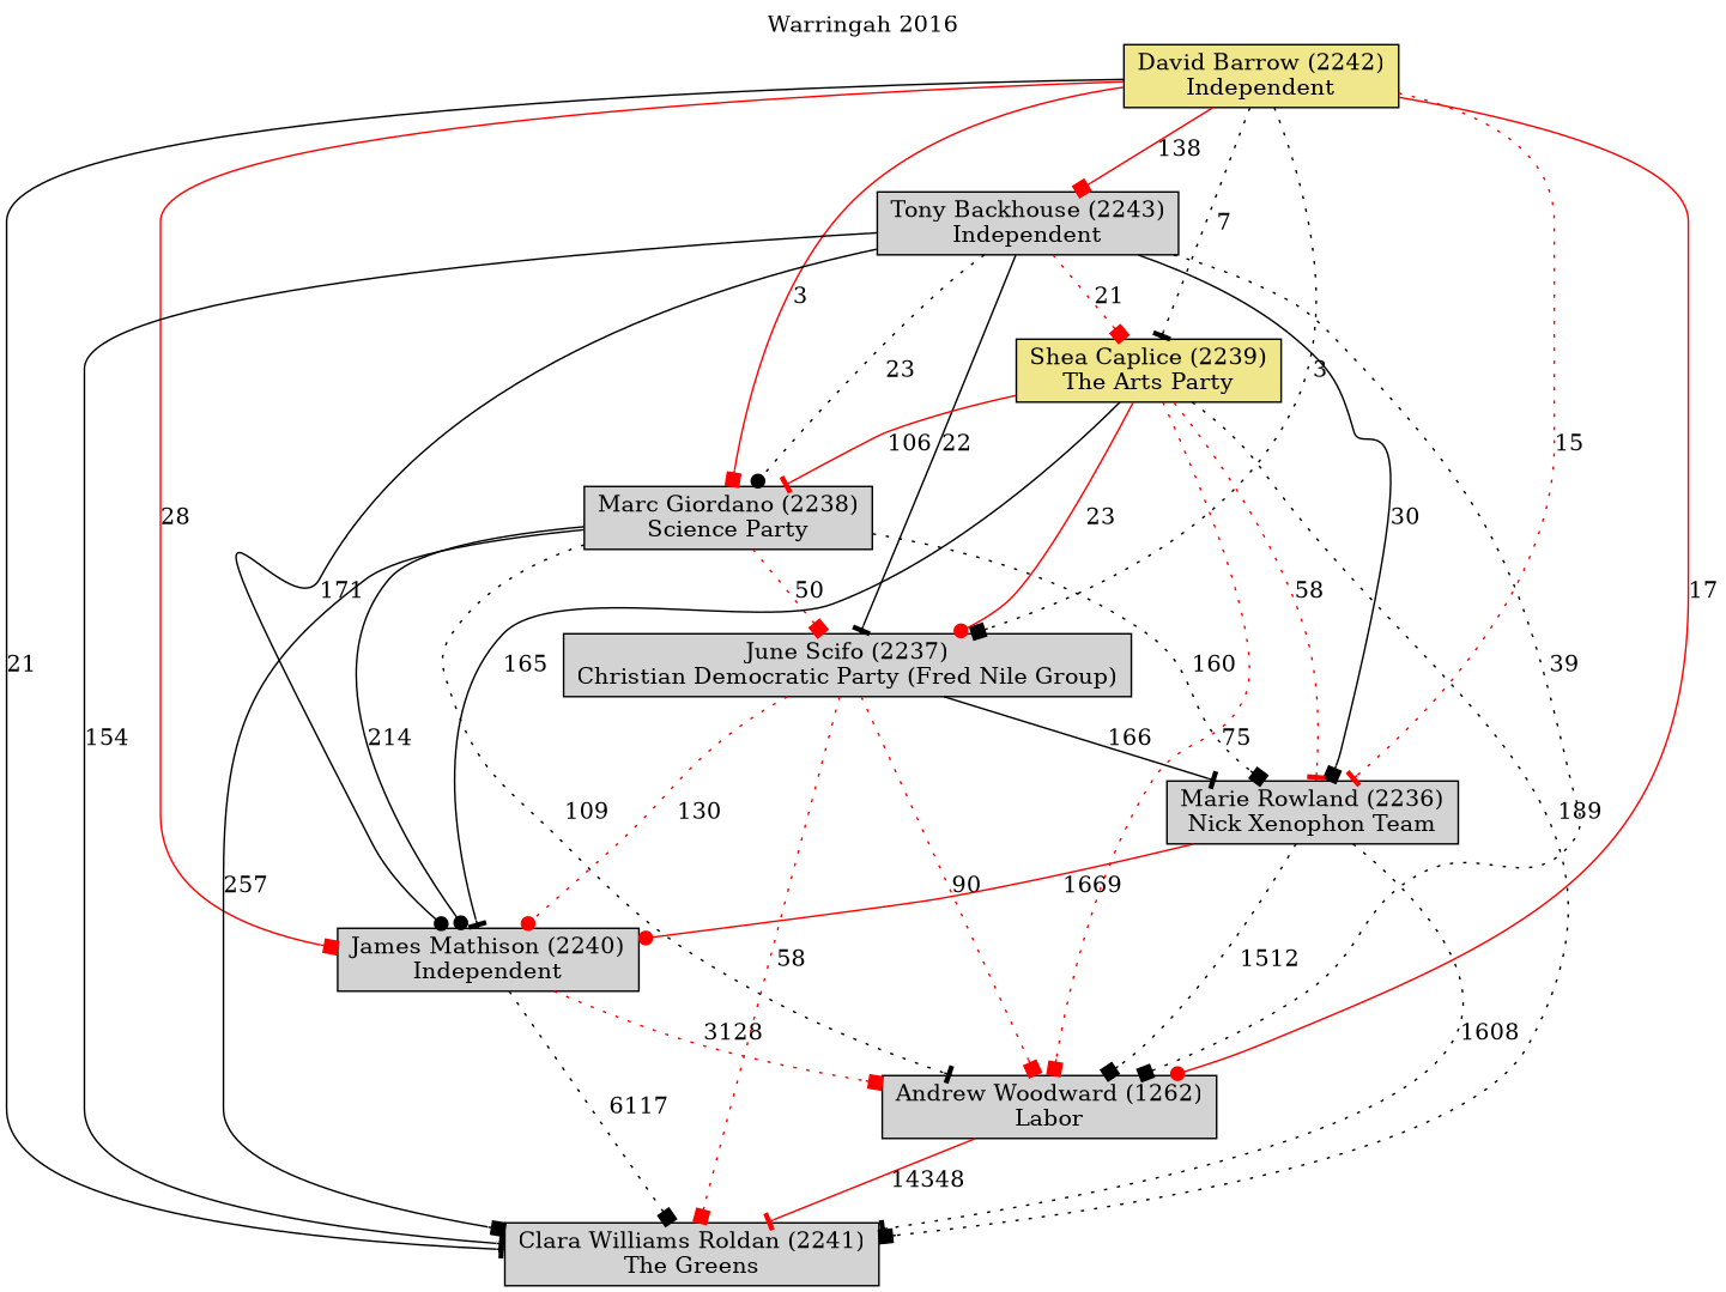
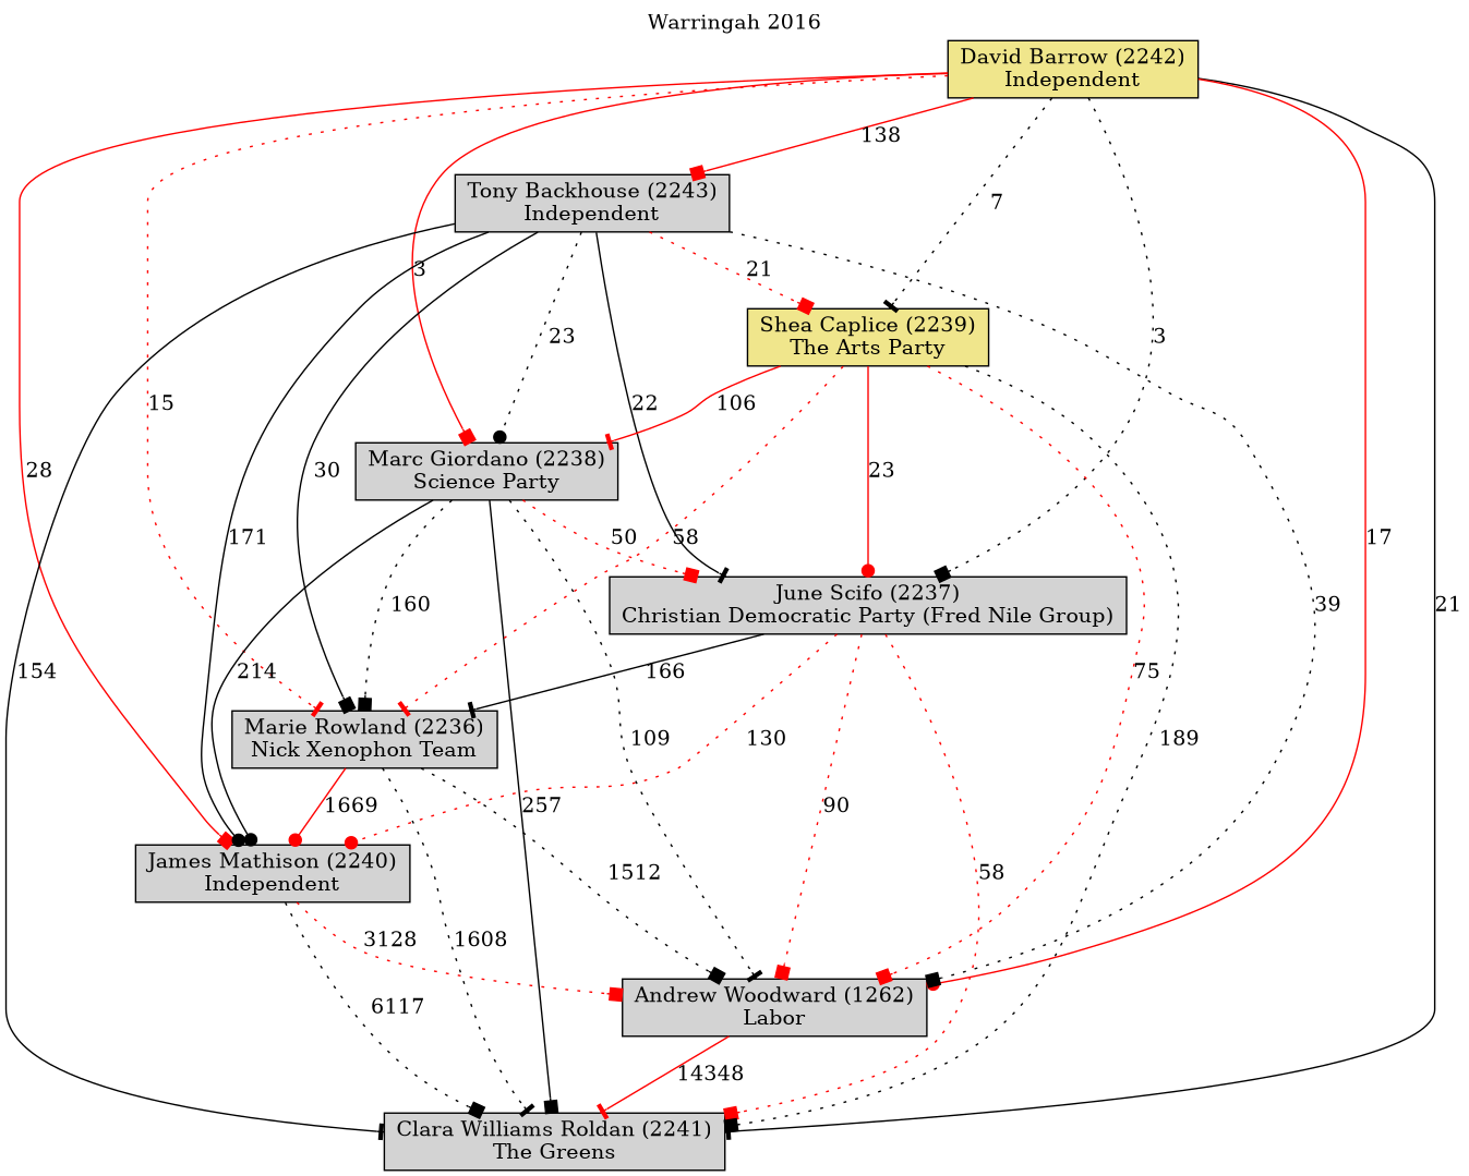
  digraph {
    label="Warringah 2016"
    labelloc=t
    mclimit=10
    node [fillcolor=lightgrey shape=box style=filled]
    edge [arrowhead=box color=black style=dotted]
    n1 [fillcolor=khaki label="David Barrow (2242)\nIndependent"]
    n2 [label="June Scifo (2237)\nChristian Democratic Party (Fred Nile Group)"]
    n3 [label="Marc Giordano (2238)\nScience Party"]
    n4 [label="James Mathison (2240)\nIndependent"]
    n5 [label="Tony Backhouse (2243)\nIndependent"]
    n6 [label="Clara Williams Roldan (2241)\nThe Greens"]
    n7 [label="Marie Rowland (2236)\nNick Xenophon Team"]
    n8 [fillcolor=khaki label="Shea Caplice (2239)\nThe Arts Party"]
    n9 [label="Andrew Woodward (1262)\nLabor"]
    n1 -> n2 [label=3]
    n1 -> n3 [color=red label=3 style=solid]
    n1 -> n4 [color=red label=28 style=solid]
    n1 -> n5 [color=red label=138 style=solid]
    n1 -> n6 [arrowhead=tee label=21 style=solid]
    n1 -> n7 [arrowhead=tee color=red label=15]
    n1 -> n8 [arrowhead=tee label=7]
    n1 -> n9 [arrowhead=dot color=red label=17 style=solid]
    n2 -> n4 [arrowhead=dot color=red label=130]
    n2 -> n6 [color=red label=58]
    n2 -> n7 [arrowhead=tee label=166 style=solid]
    n2 -> n9 [color=red label=90]
    n3 -> n2 [color=red label=50]
    n3 -> n4 [arrowhead=dot label=214 style=solid]
    n3 -> n6 [label=257 style=solid]
    n3 -> n7 [label=160]
    n3 -> n9 [arrowhead=tee label=109]
    n4 -> n6 [label=6117]
    n4 -> n9 [color=red label=3128]
    n5 -> n2 [arrowhead=tee label=22 style=solid]
    n5 -> n3 [arrowhead=dot label=23]
    n5 -> n4 [arrowhead=dot label=171 style=solid]
    n5 -> n6 [arrowhead=tee label=154 style=solid]
    n5 -> n7 [label=30 style=solid]
    n5 -> n8 [color=red label=21]
    n5 -> n9 [label=39]
    n7 -> n4 [arrowhead=dot color=red label=1669 style=solid]
    n7 -> n6 [arrowhead=tee label=1608]
    n7 -> n9 [label=1512]
    n8 -> n2 [arrowhead=dot color=red label=23 style=solid]
    n8 -> n3 [arrowhead=tee color=red label=106 style=solid]
-   n8 -> n4 [arrowhead=tee label=165 style=solid]
    n8 -> n6 [label=189]
    n8 -> n7 [arrowhead=tee color=red label=58]
    n8 -> n9 [color=red label=75]
    n9 -> n6 [arrowhead=tee color=red label=14348 style=solid]
  }
